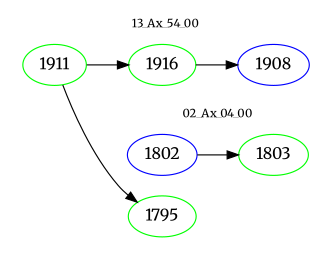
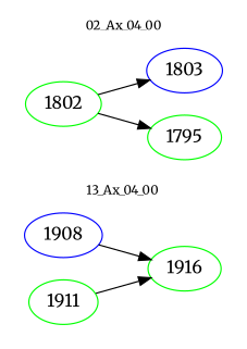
  digraph {
    fontname=Merriweather
    rankdir=LR
    node [color=green fontname=Merriweather]
    edge [color=black fontname=Merriweather]
    n1 [label=1916]
    n2 [color=blue label=1908]
    n3 [label=1911]
-   n4 [color=blue label=1802]
+   n4 [label=1802]
    n5 [label=1795]
-   n6 [label=1803]
+   n6 [color=blue label=1803]
    subgraph cluster_1 {
      color=white
      fontsize=10
-     label="13_Ax_54_00"
+     label="13_Ax_04_00"
      n1
      n2
      n3
    }
    subgraph cluster_2 {
      color=white
      fontsize=10
      label="02_Ax_04_00"
      n4
      n5
      n6
    }
-   n1 -> n2
+   n2 -> n1
    n3 -> n1
-   n3 -> n5
+   n4 -> n5
    n4 -> n6
  }
